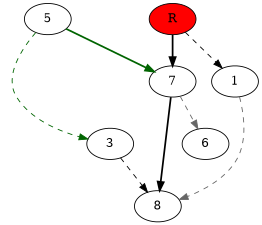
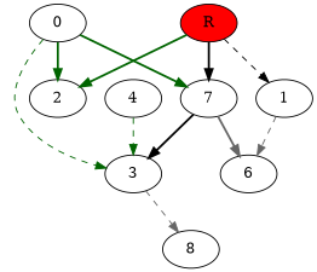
  digraph {
    edge [color=darkgreen style=dashed]
    1
    8
    3
-   5
+   4
+   5 [label=0]
+   2
    7
    6
    R [fillcolor="#ff0000" style=filled]
-   1 -> 8 [color=gray40]
-   3 -> 8 [color=black]
+   1 -> 6 [color=gray40]
+   3 -> 8 [color=gray40]
+   4 -> 3
    5 -> 3
+   5 -> 2 [style=bold]
    5 -> 7 [style=bold]
-   7 -> 8 [color=black style=bold]
-   7 -> 6 [color=gray40]
+   7 -> 3 [color=black style=bold]
+   7 -> 6 [color=gray40 style=bold]
    R -> 1 [color=black]
+   R -> 2 [style=bold]
    R -> 7 [color=black style=bold]
  }
